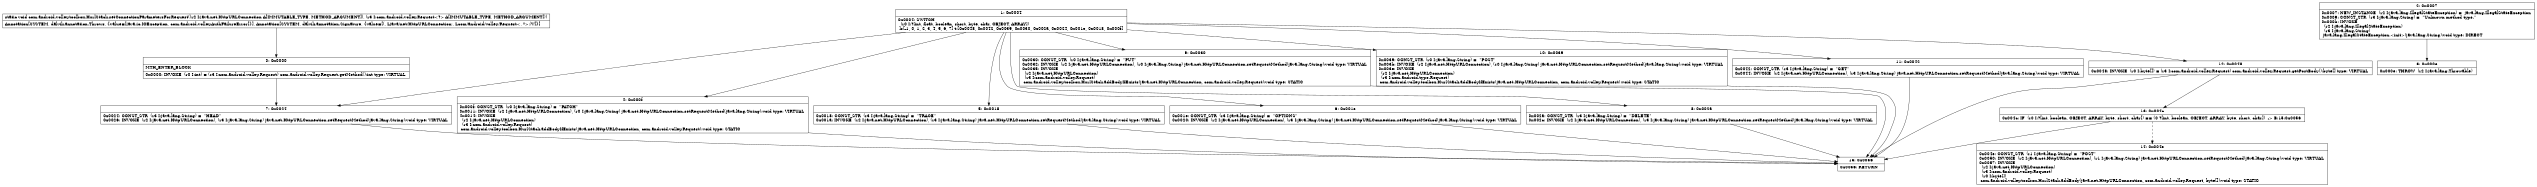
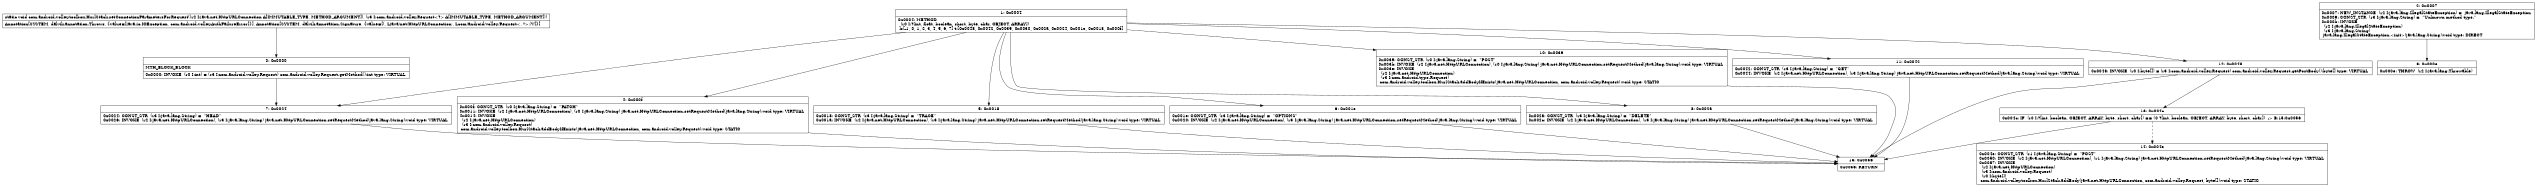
  digraph {
    node [shape=record]
-   n1 [label="{0\:\ 0x0000|MTH_ENTER_BLOCK\l|0x0000: INVOKE  (r0 I:int) = (r3 I:com.android.volley.Request) com.android.volley.Request.getMethod():int type: VIRTUAL \l}"]
+   n1 [label="{0\:\ 0x0000|MTH_BLOCK_BLOCK\l|0x0000: INVOKE  (r0 I:int) = (r3 I:com.android.volley.Request) com.android.volley.Request.getMethod():int type: VIRTUAL \l}"]
    n2 [label="{7\:\ 0x0024|0x0024: CONST_STR  (r3 I:java.lang.String) =  \"HEAD\" \l0x0026: INVOKE  (r2 I:java.net.HttpURLConnection), (r3 I:java.lang.String) java.net.HttpURLConnection.setRequestMethod(java.lang.String):void type: VIRTUAL \l}"]
-   n3 [label="{1\:\ 0x0004|0x0004: SWITCH  \l  (r0 I:?[int, float, boolean, short, byte, char, OBJECT, ARRAY])\l k:[\-1, 0, 1, 2, 3, 4, 5, 6, 7] t:[0x0048, 0x0042, 0x0039, 0x0030, 0x002a, 0x0024, 0x001e, 0x0018, 0x000f] \l}"]
+   n3 [label="{1\:\ 0x0004|0x0004: METHOD  \l  (r0 I:?[int, float, boolean, short, byte, char, OBJECT, ARRAY])\l k:[\-1, 0, 1, 2, 3, 4, 5, 6, 7] t:[0x0048, 0x0042, 0x0039, 0x0030, 0x002a, 0x0024, 0x001e, 0x0018, 0x000f] \l}"]
    n4 [label="{4\:\ 0x000f|0x000f: CONST_STR  (r0 I:java.lang.String) =  \"PATCH\" \l0x0011: INVOKE  (r2 I:java.net.HttpURLConnection), (r0 I:java.lang.String) java.net.HttpURLConnection.setRequestMethod(java.lang.String):void type: VIRTUAL \l4x0014: INVOKE  \l  (r2 I:java.net.HttpURLConnection)\l  (r3 I:com.android.volley.Request)\l com.android.volley.toolbox.HurlStack.addBodyIfExists(java.net.HttpURLConnection, com.android.volley.Request):void type: STATIC \l}"]
    n5 [label="{5\:\ 0x0018|0x0018: CONST_STR  (r3 I:java.lang.String) =  \"TRACE\" \l0x001a: INVOKE  (r2 I:java.net.HttpURLConnection), (r3 I:java.lang.String) java.net.HttpURLConnection.setRequestMethod(java.lang.String):void type: VIRTUAL \l}"]
    n6 [label="{6\:\ 0x001e|0x001e: CONST_STR  (r3 I:java.lang.String) =  \"OPTIONS\" \l0x0020: INVOKE  (r2 I:java.net.HttpURLConnection), (r3 I:java.lang.String) java.net.HttpURLConnection.setRequestMethod(java.lang.String):void type: VIRTUAL \l}"]
    n7 [label="{8\:\ 0x002a|0x002a: CONST_STR  (r3 I:java.lang.String) =  \"DELETE\" \l0x002c: INVOKE  (r2 I:java.net.HttpURLConnection), (r3 I:java.lang.String) java.net.HttpURLConnection.setRequestMethod(java.lang.String):void type: VIRTUAL \l}"]
-   n8 [label="{9\:\ 0x0030|0x0030: CONST_STR  (r0 I:java.lang.String) =  \"PUT\" \l0x0032: INVOKE  (r2 I:java.net.HttpURLConnection), (r0 I:java.lang.String) java.net.HttpURLConnection.setRequestMethod(java.lang.String):void type: VIRTUAL \l0x0035: INVOKE  \l  (r2 I:java.net.HttpURLConnection)\l  (r3 I:com.android.volley.Request)\l com.android.volley.toolbox.HurlStack.addBodyIfExists(java.net.HttpURLConnection, com.android.volley.Request):void type: STATIC \l}"]
    n9 [label="{10\:\ 0x0039|0x0039: CONST_STR  (r0 I:java.lang.String) =  \"POST\" \l0x003b: INVOKE  (r2 I:java.net.HttpURLConnection), (r0 I:java.lang.String) java.net.HttpURLConnection.setRequestMethod(java.lang.String):void type: VIRTUAL \l0x003e: INVOKE  \l  (r2 I:java.net.HttpURLConnection)\l  (r3 I:com.android.type.Request)\l com.android.volley.toolbox.HurlStack.addBodyIfExists(java.net.HttpURLConnection, com.android.volley.Request):void type: STATIC \l}"]
    n10 [label="{11\:\ 0x0042|0x0042: CONST_STR  (r3 I:java.lang.String) =  \"GET\" \l0x0044: INVOKE  (r2 I:java.net.HttpURLConnection), (r3 I:java.lang.String) java.net.HttpURLConnection.setRequestMethod(java.lang.String):void type: VIRTUAL \l}"]
    n11 [label="{12\:\ 0x0048|0x0048: INVOKE  (r0 I:byte[]) = (r3 I:com.android.volley.Request) com.android.volley.Request.getPostBody():byte[] type: VIRTUAL \l}"]
    n12 [label="{2\:\ 0x0007|0x0007: NEW_INSTANCE  (r2 I:java.lang.IllegalStateException) =  java.lang.IllegalStateException \l0x0009: CONST_STR  (r3 I:java.lang.String) =  \"Unknown method type.\" \l0x000b: INVOKE  \l  (r2 I:java.lang.IllegalStateException)\l  (r3 I:java.lang.String)\l java.lang.IllegalStateException.\<init\>(java.lang.String):void type: DIRECT \l}"]
    n13 [label="{3\:\ 0x000e|0x000e: THROW  (r2 I:java.lang.Throwable) \l}"]
    n14 [label="{15\:\ 0x0056|0x0056: RETURN   \l}"]
    n15 [label="{13\:\ 0x004c|0x004c: IF  (r0 I:?[int, boolean, OBJECT, ARRAY, byte, short, char]) == (0 ?[int, boolean, OBJECT, ARRAY, byte, short, char])  \-\> B:15:0x0056 \l}"]
    n16 [label="{14\:\ 0x004e|0x004e: CONST_STR  (r1 I:java.lang.String) =  \"POST\" \l0x0050: INVOKE  (r2 I:java.net.HttpURLConnection), (r1 I:java.lang.String) java.net.HttpURLConnection.setRequestMethod(java.lang.String):void type: VIRTUAL \l0x0057: INVOKE  \l  (r2 I:java.net.HttpURLConnection)\l  (r3 I:com.android.volley.Request)\l  (r0 I:byte[])\l com.android.volley.toolbox.HurlStack.addBody(java.net.HttpURLConnection, com.android.volley.Request, byte[]):void type: STATIC \l}"]
    n17 [label="{static void com.android.volley.toolbox.HurlStack.setConnectionParametersForRequest((r2 I:java.net.HttpURLConnection A[IMMUTABLE_TYPE, METHOD_ARGUMENT]), (r3 I:com.android.volley.Request\<?\> A[IMMUTABLE_TYPE, METHOD_ARGUMENT]))  | Annotation[SYSTEM, dalvik.annotation.Throws, \{value=[java.io.IOException, com.android.volley.AuthFailureError]\}], Annotation[SYSTEM, dalvik.annotation.Signature, \{value=[(, Ljava\/net\/HttpURLConnection;, Lcom\/android\/volley\/Request\<, *\>;)V]\}]\l}"]
    n1 -> n2
    n2 -> n14
    n3 -> n2
    n3 -> n4
    n3 -> n5
    n3 -> n6
    n3 -> n7
-   n3 -> n8
    n3 -> n9
    n3 -> n10
    n3 -> n11
    n4 -> n14
    n5 -> n14
    n6 -> n14
    n7 -> n14
-   n8 -> n14
    n9 -> n14
    n10 -> n14
    n11 -> n14
    n11 -> n15
    n12 -> n13
    n15 -> n14
    n15 -> n16 [style=dashed]
    n17 -> n1
  }
